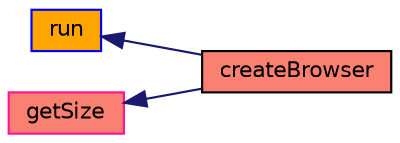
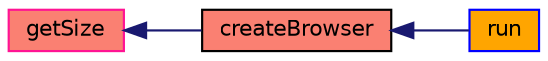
  digraph {
    rankdir=LR
    node [fillcolor=salmon fontname=Helvetica fontsize=10 shape=record style=filled]
    edge [color=midnightblue dir=back fontname=Helvetica fontsize=10 labelfontname=Helvetica labelfontsize=10 style=solid]
    n1 [color=black fontcolor=black height=0.2 label=createBrowser width=0.4]
    n2 [color=blue fillcolor=orange height=0.2 label=run width=0.4]
    n3 [color=deeppink height=0.2 label=getSize width=0.4]
-   n2 -> n1
+   n1 -> n2
    n3 -> n1
  }
